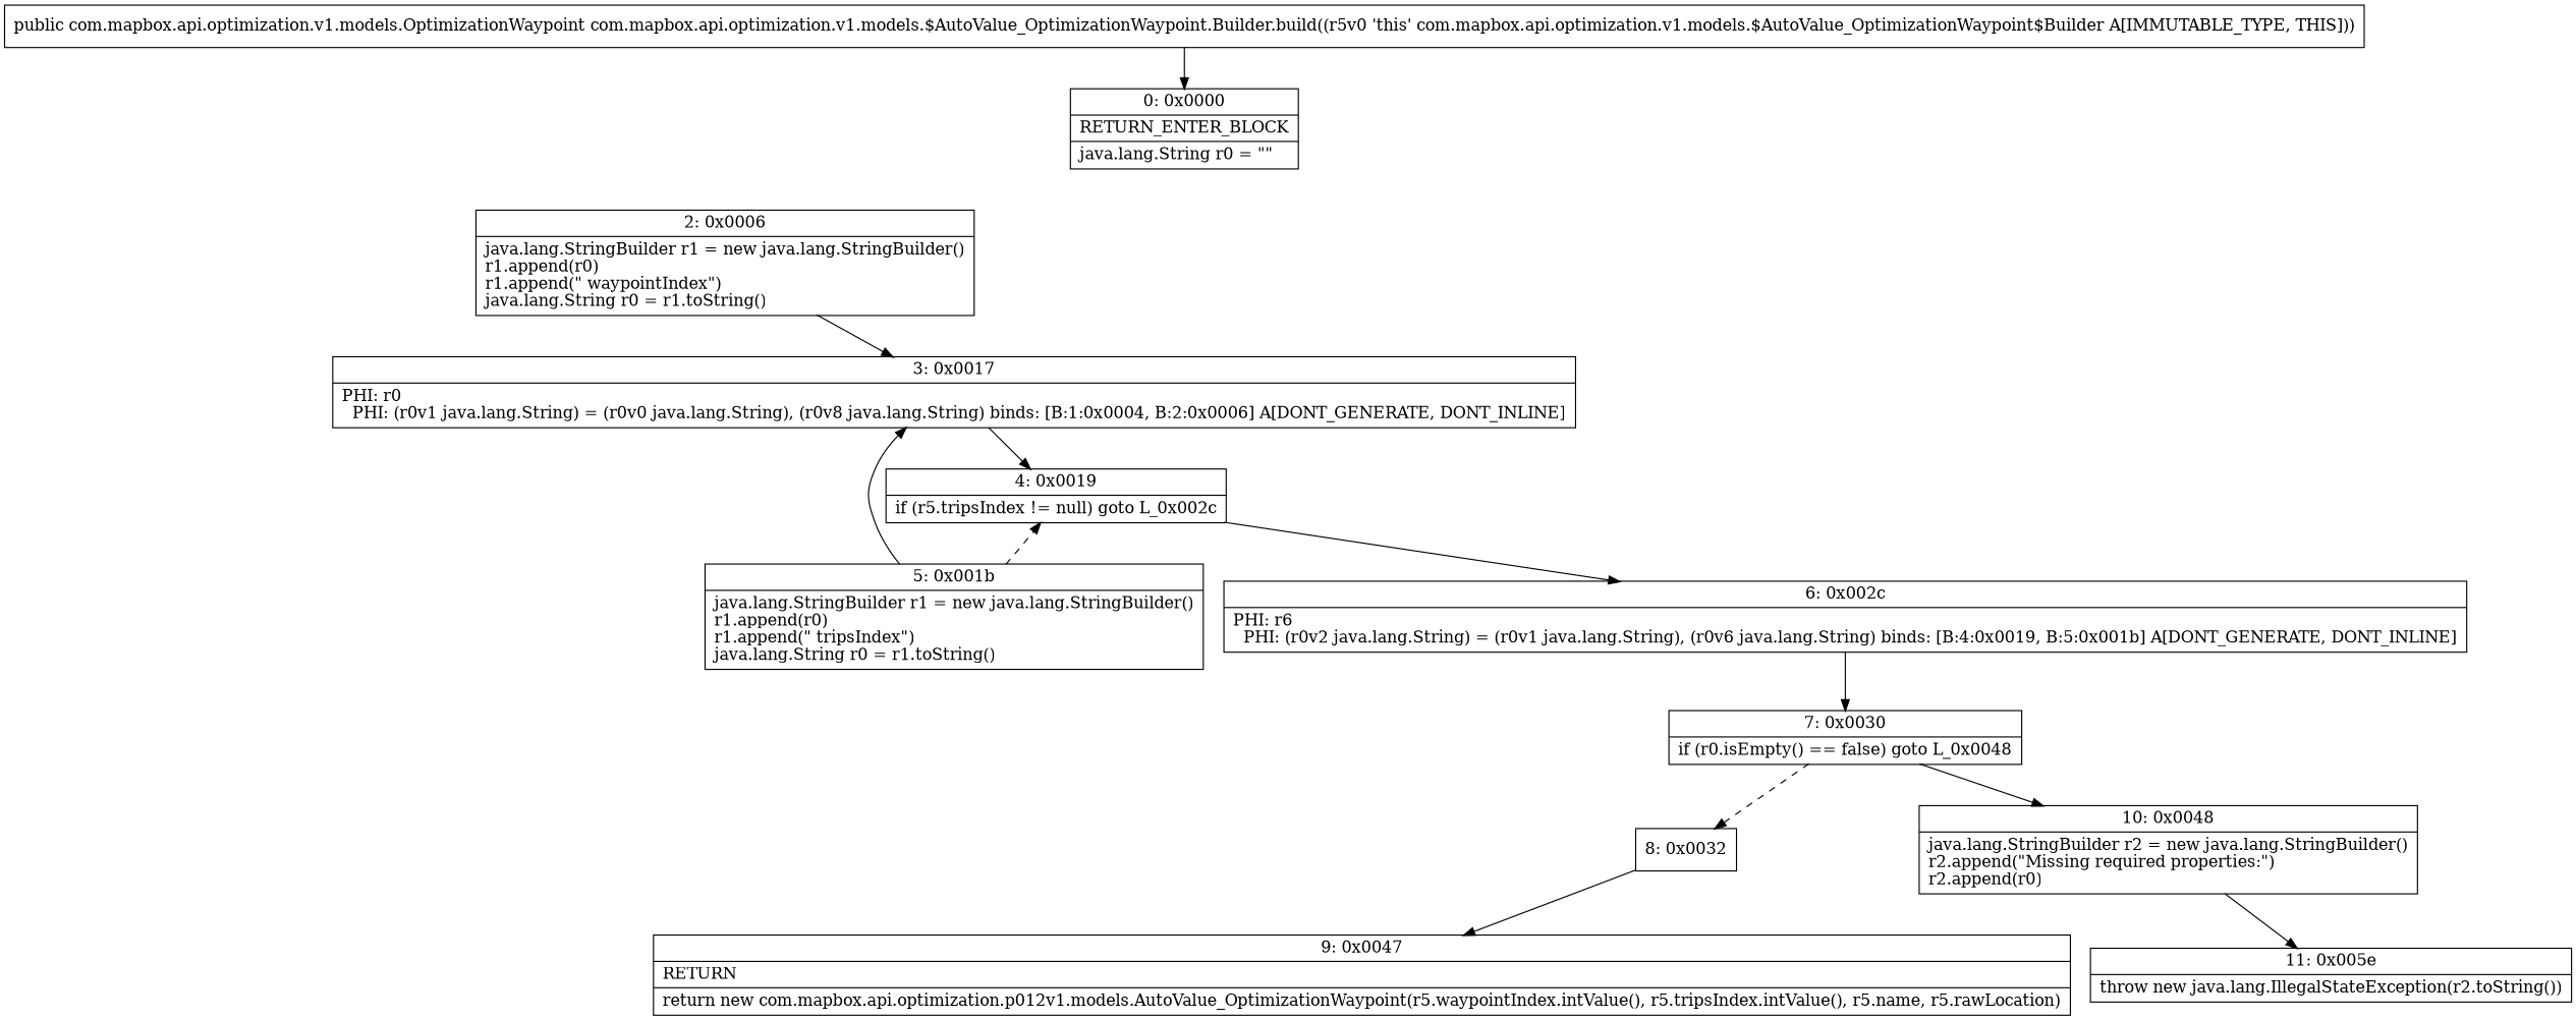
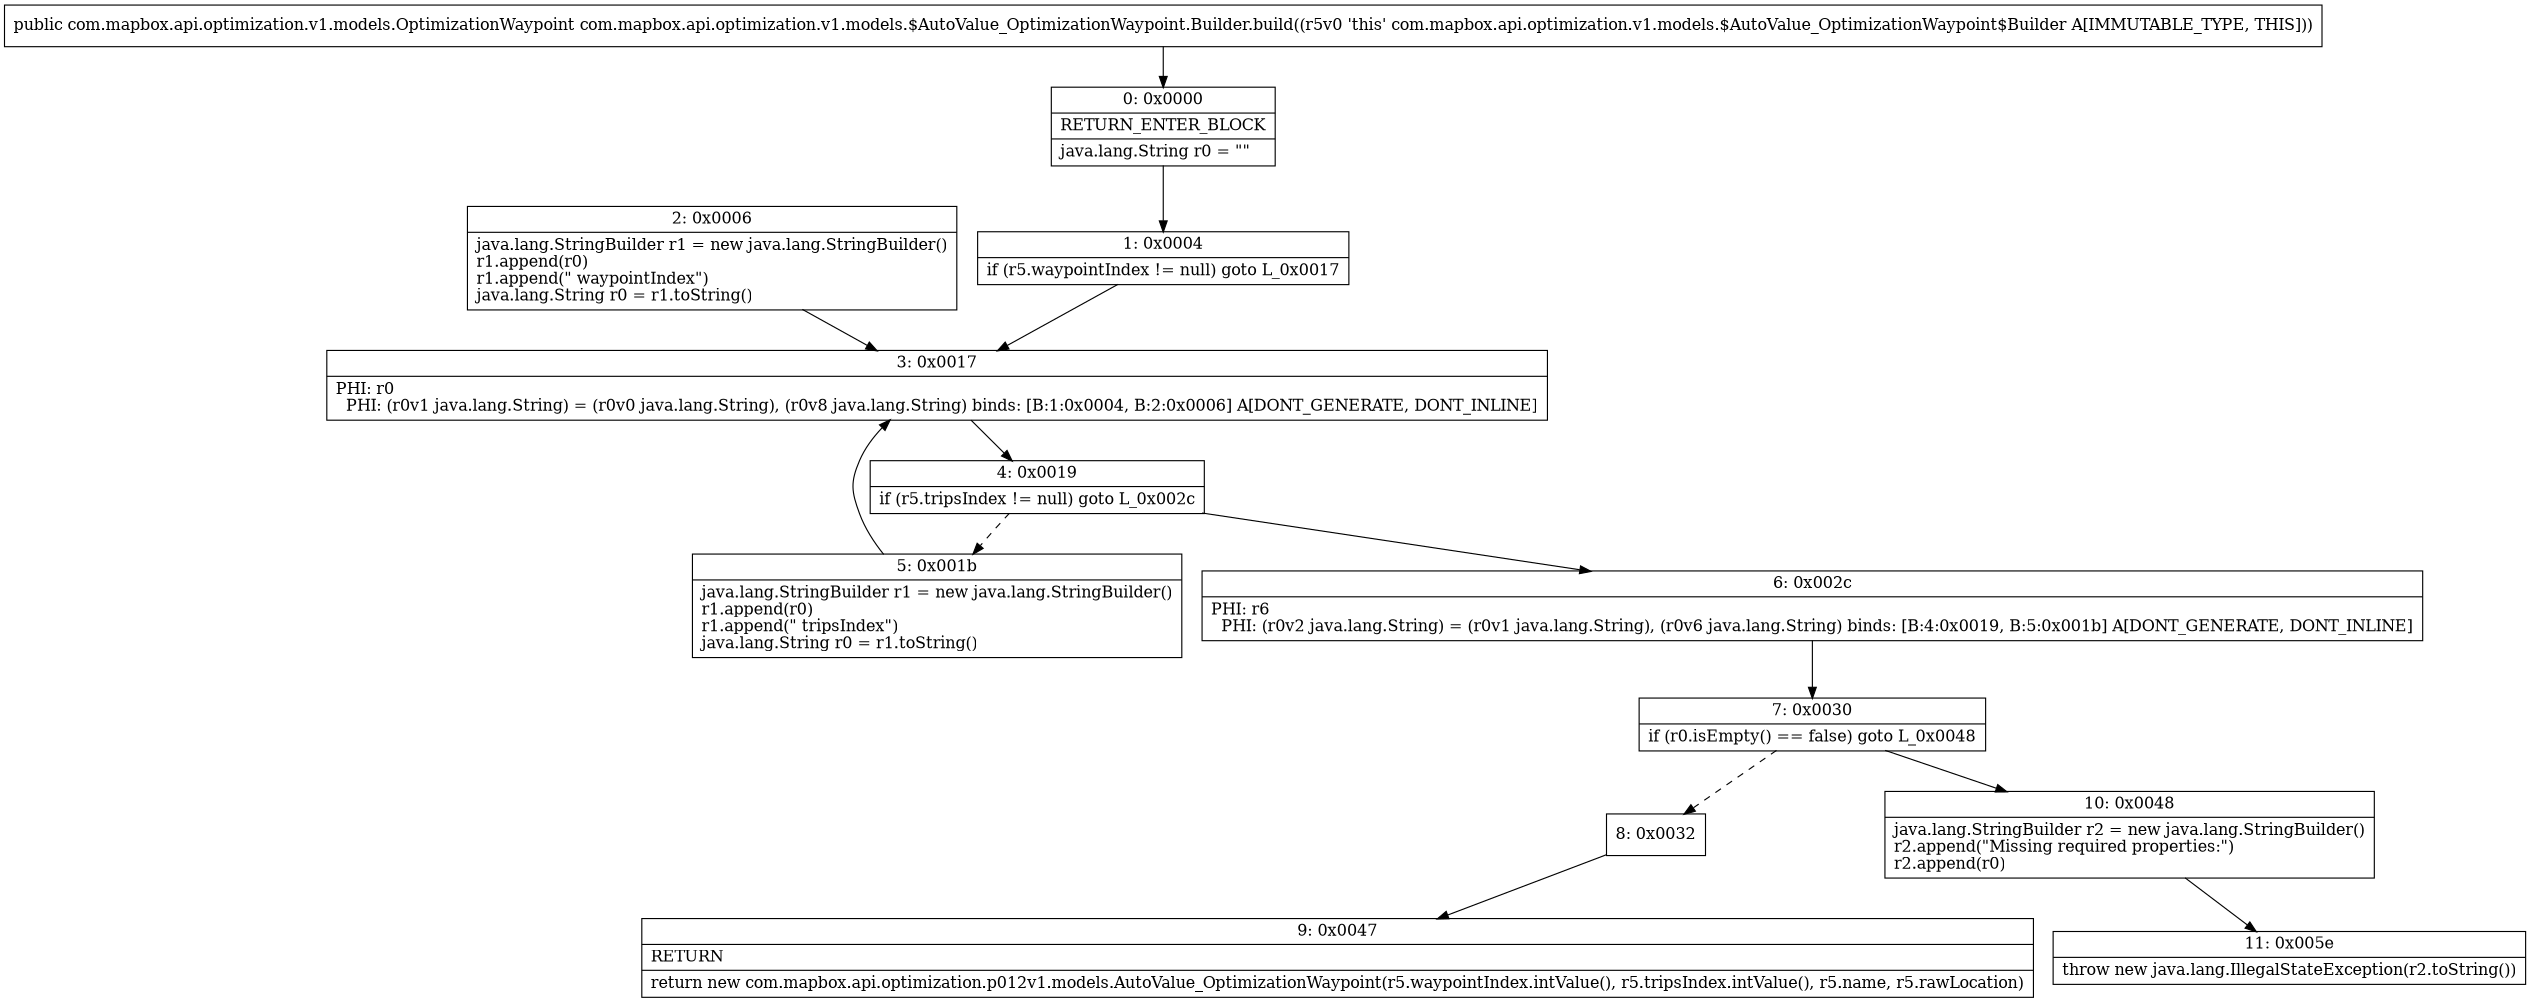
  digraph {
    fontname="DejaVu Serif"
    node [fontname="DejaVu Serif" shape=record]
    edge [fontname="DejaVu Serif"]
    n1 [label="{0\:\ 0x0000|RETURN_ENTER_BLOCK\l|java.lang.String r0 = \"\"\l}"]
+   n2 [label="{1\:\ 0x0004|if (r5.waypointIndex != null) goto L_0x0017\l}"]
    n3 [label="{3\:\ 0x0017|PHI: r0 \l  PHI: (r0v1 java.lang.String) = (r0v0 java.lang.String), (r0v8 java.lang.String) binds: [B:1:0x0004, B:2:0x0006] A[DONT_GENERATE, DONT_INLINE]\l}"]
    n4 [label="{2\:\ 0x0006|java.lang.StringBuilder r1 = new java.lang.StringBuilder()\lr1.append(r0)\lr1.append(\" waypointIndex\")\ljava.lang.String r0 = r1.toString()\l}"]
    n5 [label="{4\:\ 0x0019|if (r5.tripsIndex != null) goto L_0x002c\l}"]
    n6 [label="{5\:\ 0x001b|java.lang.StringBuilder r1 = new java.lang.StringBuilder()\lr1.append(r0)\lr1.append(\" tripsIndex\")\ljava.lang.String r0 = r1.toString()\l}"]
    n7 [label="{6\:\ 0x002c|PHI: r6 \l  PHI: (r0v2 java.lang.String) = (r0v1 java.lang.String), (r0v6 java.lang.String) binds: [B:4:0x0019, B:5:0x001b] A[DONT_GENERATE, DONT_INLINE]\l}"]
    n8 [label="{7\:\ 0x0030|if (r0.isEmpty() == false) goto L_0x0048\l}"]
    n9 [label="{8\:\ 0x0032}"]
    n10 [label="{10\:\ 0x0048|java.lang.StringBuilder r2 = new java.lang.StringBuilder()\lr2.append(\"Missing required properties:\")\lr2.append(r0)\l}"]
    n11 [label="{9\:\ 0x0047|RETURN\l|return new com.mapbox.api.optimization.p012v1.models.AutoValue_OptimizationWaypoint(r5.waypointIndex.intValue(), r5.tripsIndex.intValue(), r5.name, r5.rawLocation)\l}"]
    n12 [label="{11\:\ 0x005e|throw new java.lang.IllegalStateException(r2.toString())\l}"]
    n13 [label="{public com.mapbox.api.optimization.v1.models.OptimizationWaypoint com.mapbox.api.optimization.v1.models.$AutoValue_OptimizationWaypoint.Builder.build((r5v0 'this' com.mapbox.api.optimization.v1.models.$AutoValue_OptimizationWaypoint$Builder A[IMMUTABLE_TYPE, THIS])) }"]
+   n1 -> n2
+   n2 -> n3
    n3 -> n5
    n4 -> n3
-   n6 -> n5 [style=dashed]
+   n5 -> n6 [style=dashed]
    n5 -> n7
    n6 -> n3
    n7 -> n8
    n8 -> n9 [style=dashed]
    n8 -> n10
    n9 -> n11
    n10 -> n12
    n13 -> n1
  }
